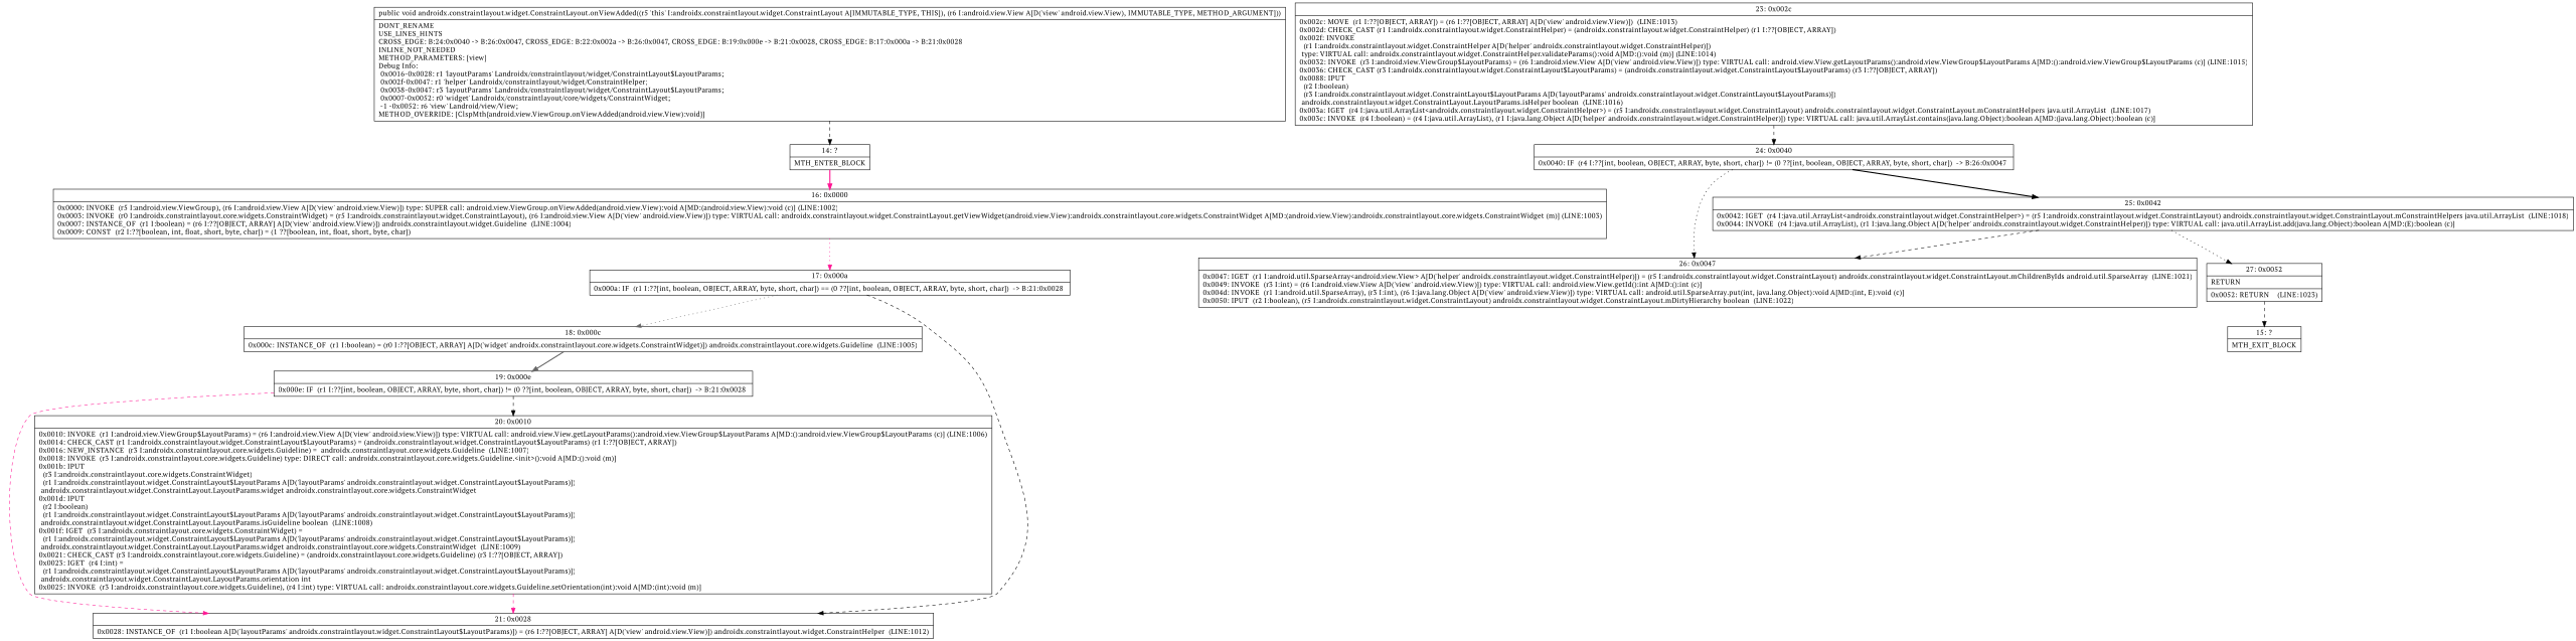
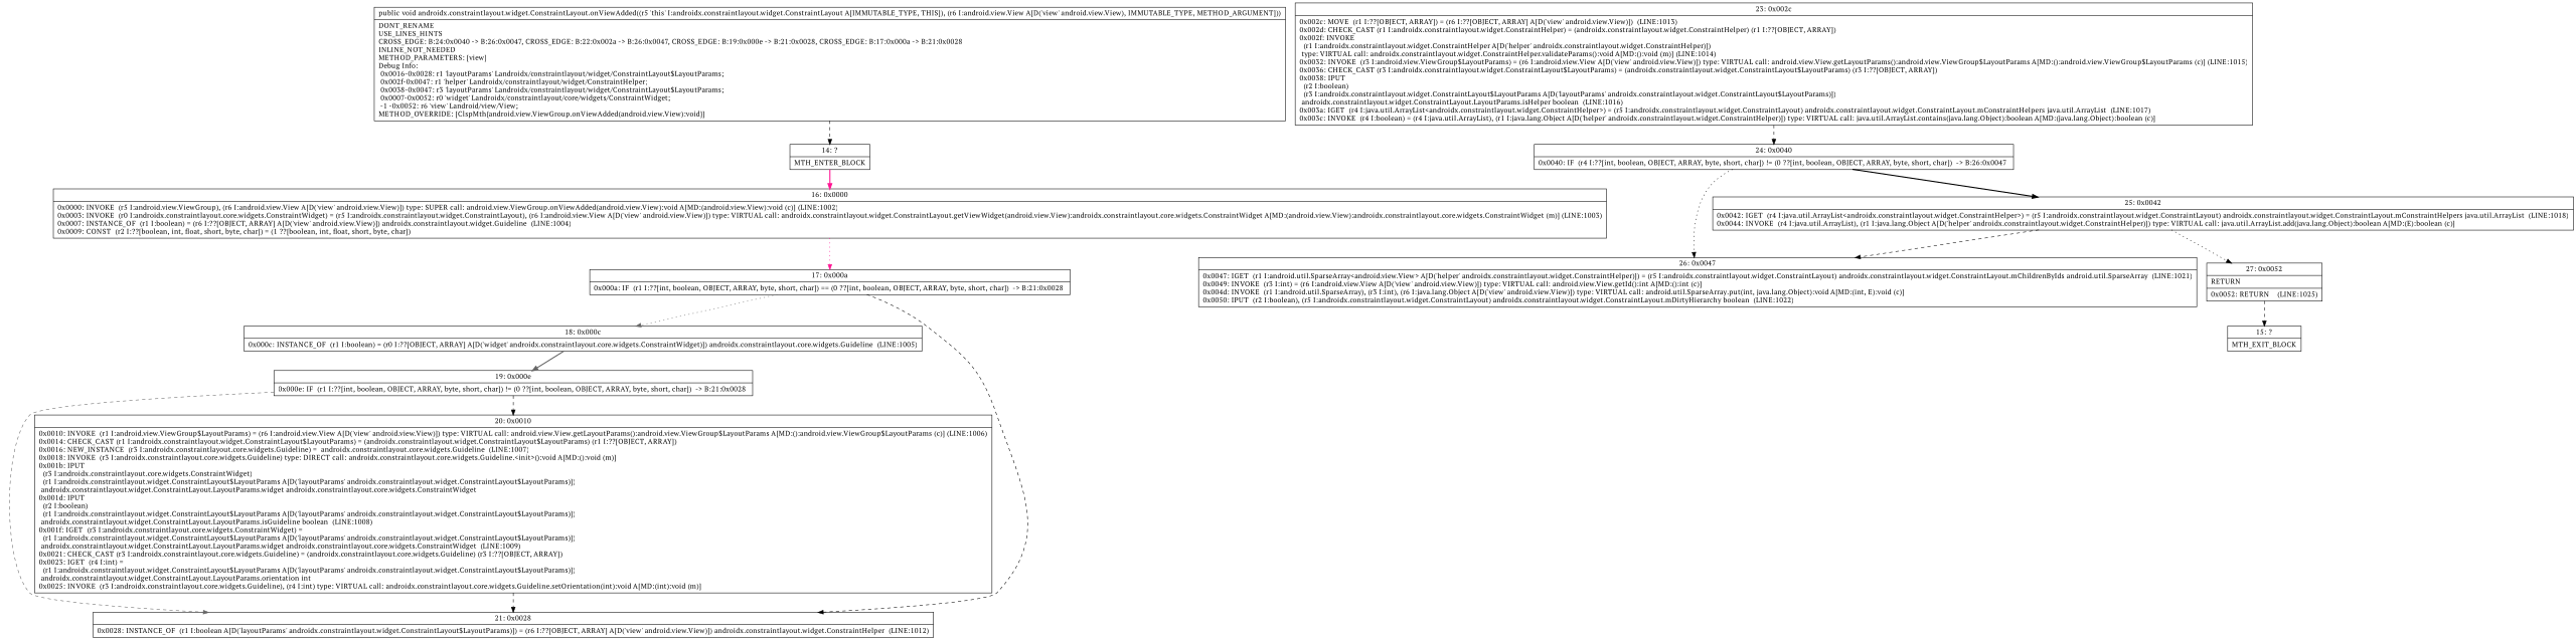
  digraph {
    fontname="PT Serif"
    node [fontname="PT Serif" shape=record]
    edge [color=black fontname="PT Serif" style=dashed]
    n1 [label="{14\:\ ?|MTH_ENTER_BLOCK\l}"]
    n2 [label="{16\:\ 0x0000|0x0000: INVOKE  (r5 I:android.view.ViewGroup), (r6 I:android.view.View A[D('view' android.view.View)]) type: SUPER call: android.view.ViewGroup.onViewAdded(android.view.View):void A[MD:(android.view.View):void (c)] (LINE:1002)\l0x0003: INVOKE  (r0 I:androidx.constraintlayout.core.widgets.ConstraintWidget) = (r5 I:androidx.constraintlayout.widget.ConstraintLayout), (r6 I:android.view.View A[D('view' android.view.View)]) type: VIRTUAL call: androidx.constraintlayout.widget.ConstraintLayout.getViewWidget(android.view.View):androidx.constraintlayout.core.widgets.ConstraintWidget A[MD:(android.view.View):androidx.constraintlayout.core.widgets.ConstraintWidget (m)] (LINE:1003)\l0x0007: INSTANCE_OF  (r1 I:boolean) = (r6 I:??[OBJECT, ARRAY] A[D('view' android.view.View)]) androidx.constraintlayout.widget.Guideline  (LINE:1004)\l0x0009: CONST  (r2 I:??[boolean, int, float, short, byte, char]) = (1 ??[boolean, int, float, short, byte, char]) \l}"]
    n3 [label="{17\:\ 0x000a|0x000a: IF  (r1 I:??[int, boolean, OBJECT, ARRAY, byte, short, char]) == (0 ??[int, boolean, OBJECT, ARRAY, byte, short, char])  \-\> B:21:0x0028 \l}"]
    n4 [label="{18\:\ 0x000c|0x000c: INSTANCE_OF  (r1 I:boolean) = (r0 I:??[OBJECT, ARRAY] A[D('widget' androidx.constraintlayout.core.widgets.ConstraintWidget)]) androidx.constraintlayout.core.widgets.Guideline  (LINE:1005)\l}"]
    n5 [label="{21\:\ 0x0028|0x0028: INSTANCE_OF  (r1 I:boolean A[D('layoutParams' androidx.constraintlayout.widget.ConstraintLayout$LayoutParams)]) = (r6 I:??[OBJECT, ARRAY] A[D('view' android.view.View)]) androidx.constraintlayout.widget.ConstraintHelper  (LINE:1012)\l}"]
    n6 [label="{19\:\ 0x000e|0x000e: IF  (r1 I:??[int, boolean, OBJECT, ARRAY, byte, short, char]) != (0 ??[int, boolean, OBJECT, ARRAY, byte, short, char])  \-\> B:21:0x0028 \l}"]
    n7 [label="{20\:\ 0x0010|0x0010: INVOKE  (r1 I:android.view.ViewGroup$LayoutParams) = (r6 I:android.view.View A[D('view' android.view.View)]) type: VIRTUAL call: android.view.View.getLayoutParams():android.view.ViewGroup$LayoutParams A[MD:():android.view.ViewGroup$LayoutParams (c)] (LINE:1006)\l0x0014: CHECK_CAST (r1 I:androidx.constraintlayout.widget.ConstraintLayout$LayoutParams) = (androidx.constraintlayout.widget.ConstraintLayout$LayoutParams) (r1 I:??[OBJECT, ARRAY]) \l0x0016: NEW_INSTANCE  (r3 I:androidx.constraintlayout.core.widgets.Guideline) =  androidx.constraintlayout.core.widgets.Guideline  (LINE:1007)\l0x0018: INVOKE  (r3 I:androidx.constraintlayout.core.widgets.Guideline) type: DIRECT call: androidx.constraintlayout.core.widgets.Guideline.\<init\>():void A[MD:():void (m)]\l0x001b: IPUT  \l  (r3 I:androidx.constraintlayout.core.widgets.ConstraintWidget)\l  (r1 I:androidx.constraintlayout.widget.ConstraintLayout$LayoutParams A[D('layoutParams' androidx.constraintlayout.widget.ConstraintLayout$LayoutParams)])\l androidx.constraintlayout.widget.ConstraintLayout.LayoutParams.widget androidx.constraintlayout.core.widgets.ConstraintWidget \l0x001d: IPUT  \l  (r2 I:boolean)\l  (r1 I:androidx.constraintlayout.widget.ConstraintLayout$LayoutParams A[D('layoutParams' androidx.constraintlayout.widget.ConstraintLayout$LayoutParams)])\l androidx.constraintlayout.widget.ConstraintLayout.LayoutParams.isGuideline boolean  (LINE:1008)\l0x001f: IGET  (r3 I:androidx.constraintlayout.core.widgets.ConstraintWidget) = \l  (r1 I:androidx.constraintlayout.widget.ConstraintLayout$LayoutParams A[D('layoutParams' androidx.constraintlayout.widget.ConstraintLayout$LayoutParams)])\l androidx.constraintlayout.widget.ConstraintLayout.LayoutParams.widget androidx.constraintlayout.core.widgets.ConstraintWidget  (LINE:1009)\l0x0021: CHECK_CAST (r3 I:androidx.constraintlayout.core.widgets.Guideline) = (androidx.constraintlayout.core.widgets.Guideline) (r3 I:??[OBJECT, ARRAY]) \l0x0023: IGET  (r4 I:int) = \l  (r1 I:androidx.constraintlayout.widget.ConstraintLayout$LayoutParams A[D('layoutParams' androidx.constraintlayout.widget.ConstraintLayout$LayoutParams)])\l androidx.constraintlayout.widget.ConstraintLayout.LayoutParams.orientation int \l0x0025: INVOKE  (r3 I:androidx.constraintlayout.core.widgets.Guideline), (r4 I:int) type: VIRTUAL call: androidx.constraintlayout.core.widgets.Guideline.setOrientation(int):void A[MD:(int):void (m)]\l}"]
-   n8 [label="{23\:\ 0x002c|0x002c: MOVE  (r1 I:??[OBJECT, ARRAY]) = (r6 I:??[OBJECT, ARRAY] A[D('view' android.view.View)])  (LINE:1013)\l0x002d: CHECK_CAST (r1 I:androidx.constraintlayout.widget.ConstraintHelper) = (androidx.constraintlayout.widget.ConstraintHelper) (r1 I:??[OBJECT, ARRAY]) \l0x002f: INVOKE  \l  (r1 I:androidx.constraintlayout.widget.ConstraintHelper A[D('helper' androidx.constraintlayout.widget.ConstraintHelper)])\l type: VIRTUAL call: androidx.constraintlayout.widget.ConstraintHelper.validateParams():void A[MD:():void (m)] (LINE:1014)\l0x0032: INVOKE  (r3 I:android.view.ViewGroup$LayoutParams) = (r6 I:android.view.View A[D('view' android.view.View)]) type: VIRTUAL call: android.view.View.getLayoutParams():android.view.ViewGroup$LayoutParams A[MD:():android.view.ViewGroup$LayoutParams (c)] (LINE:1015)\l0x0036: CHECK_CAST (r3 I:androidx.constraintlayout.widget.ConstraintLayout$LayoutParams) = (androidx.constraintlayout.widget.ConstraintLayout$LayoutParams) (r3 I:??[OBJECT, ARRAY]) \l0x0088: IPUT  \l  (r2 I:boolean)\l  (r3 I:androidx.constraintlayout.widget.ConstraintLayout$LayoutParams A[D('layoutParams' androidx.constraintlayout.widget.ConstraintLayout$LayoutParams)])\l androidx.constraintlayout.widget.ConstraintLayout.LayoutParams.isHelper boolean  (LINE:1016)\l0x003a: IGET  (r4 I:java.util.ArrayList\<androidx.constraintlayout.widget.ConstraintHelper\>) = (r5 I:androidx.constraintlayout.widget.ConstraintLayout) androidx.constraintlayout.widget.ConstraintLayout.mConstraintHelpers java.util.ArrayList  (LINE:1017)\l0x003c: INVOKE  (r4 I:boolean) = (r4 I:java.util.ArrayList), (r1 I:java.lang.Object A[D('helper' androidx.constraintlayout.widget.ConstraintHelper)]) type: VIRTUAL call: java.util.ArrayList.contains(java.lang.Object):boolean A[MD:(java.lang.Object):boolean (c)]\l}"]
+   n8 [label="{23\:\ 0x002c|0x002c: MOVE  (r1 I:??[OBJECT, ARRAY]) = (r6 I:??[OBJECT, ARRAY] A[D('view' android.view.View)])  (LINE:1013)\l0x002d: CHECK_CAST (r1 I:androidx.constraintlayout.widget.ConstraintHelper) = (androidx.constraintlayout.widget.ConstraintHelper) (r1 I:??[OBJECT, ARRAY]) \l0x002f: INVOKE  \l  (r1 I:androidx.constraintlayout.widget.ConstraintHelper A[D('helper' androidx.constraintlayout.widget.ConstraintHelper)])\l type: VIRTUAL call: androidx.constraintlayout.widget.ConstraintHelper.validateParams():void A[MD:():void (m)] (LINE:1014)\l0x0032: INVOKE  (r3 I:android.view.ViewGroup$LayoutParams) = (r6 I:android.view.View A[D('view' android.view.View)]) type: VIRTUAL call: android.view.View.getLayoutParams():android.view.ViewGroup$LayoutParams A[MD:():android.view.ViewGroup$LayoutParams (c)] (LINE:1015)\l0x0036: CHECK_CAST (r3 I:androidx.constraintlayout.widget.ConstraintLayout$LayoutParams) = (androidx.constraintlayout.widget.ConstraintLayout$LayoutParams) (r3 I:??[OBJECT, ARRAY]) \l0x0038: IPUT  \l  (r2 I:boolean)\l  (r3 I:androidx.constraintlayout.widget.ConstraintLayout$LayoutParams A[D('layoutParams' androidx.constraintlayout.widget.ConstraintLayout$LayoutParams)])\l androidx.constraintlayout.widget.ConstraintLayout.LayoutParams.isHelper boolean  (LINE:1016)\l0x003a: IGET  (r4 I:java.util.ArrayList\<androidx.constraintlayout.widget.ConstraintHelper\>) = (r5 I:androidx.constraintlayout.widget.ConstraintLayout) androidx.constraintlayout.widget.ConstraintLayout.mConstraintHelpers java.util.ArrayList  (LINE:1017)\l0x003c: INVOKE  (r4 I:boolean) = (r4 I:java.util.ArrayList), (r1 I:java.lang.Object A[D('helper' androidx.constraintlayout.widget.ConstraintHelper)]) type: VIRTUAL call: java.util.ArrayList.contains(java.lang.Object):boolean A[MD:(java.lang.Object):boolean (c)]\l}"]
    n9 [label="{24\:\ 0x0040|0x0040: IF  (r4 I:??[int, boolean, OBJECT, ARRAY, byte, short, char]) != (0 ??[int, boolean, OBJECT, ARRAY, byte, short, char])  \-\> B:26:0x0047 \l}"]
    n10 [label="{26\:\ 0x0047|0x0047: IGET  (r1 I:android.util.SparseArray\<android.view.View\> A[D('helper' androidx.constraintlayout.widget.ConstraintHelper)]) = (r5 I:androidx.constraintlayout.widget.ConstraintLayout) androidx.constraintlayout.widget.ConstraintLayout.mChildrenByIds android.util.SparseArray  (LINE:1021)\l0x0049: INVOKE  (r3 I:int) = (r6 I:android.view.View A[D('view' android.view.View)]) type: VIRTUAL call: android.view.View.getId():int A[MD:():int (c)]\l0x004d: INVOKE  (r1 I:android.util.SparseArray), (r3 I:int), (r6 I:java.lang.Object A[D('view' android.view.View)]) type: VIRTUAL call: android.util.SparseArray.put(int, java.lang.Object):void A[MD:(int, E):void (c)]\l0x0050: IPUT  (r2 I:boolean), (r5 I:androidx.constraintlayout.widget.ConstraintLayout) androidx.constraintlayout.widget.ConstraintLayout.mDirtyHierarchy boolean  (LINE:1022)\l}"]
    n11 [label="{25\:\ 0x0042|0x0042: IGET  (r4 I:java.util.ArrayList\<androidx.constraintlayout.widget.ConstraintHelper\>) = (r5 I:androidx.constraintlayout.widget.ConstraintLayout) androidx.constraintlayout.widget.ConstraintLayout.mConstraintHelpers java.util.ArrayList  (LINE:1018)\l0x0044: INVOKE  (r4 I:java.util.ArrayList), (r1 I:java.lang.Object A[D('helper' androidx.constraintlayout.widget.ConstraintHelper)]) type: VIRTUAL call: java.util.ArrayList.add(java.lang.Object):boolean A[MD:(E):boolean (c)]\l}"]
-   n12 [label="{27\:\ 0x0052|RETURN\l|0x0052: RETURN    (LINE:1023)\l}"]
+   n12 [label="{27\:\ 0x0052|RETURN\l|0x0052: RETURN    (LINE:1025)\l}"]
    n13 [label="{15\:\ ?|MTH_EXIT_BLOCK\l}"]
    n14 [label="{public void androidx.constraintlayout.widget.ConstraintLayout.onViewAdded((r5 'this' I:androidx.constraintlayout.widget.ConstraintLayout A[IMMUTABLE_TYPE, THIS]), (r6 I:android.view.View A[D('view' android.view.View), IMMUTABLE_TYPE, METHOD_ARGUMENT]))  | DONT_RENAME\lUSE_LINES_HINTS\lCROSS_EDGE: B:24:0x0040 \-\> B:26:0x0047, CROSS_EDGE: B:22:0x002a \-\> B:26:0x0047, CROSS_EDGE: B:19:0x000e \-\> B:21:0x0028, CROSS_EDGE: B:17:0x000a \-\> B:21:0x0028\lINLINE_NOT_NEEDED\lMETHOD_PARAMETERS: [view]\lDebug Info:\l  0x0016\-0x0028: r1 'layoutParams' Landroidx\/constraintlayout\/widget\/ConstraintLayout$LayoutParams;\l  0x002f\-0x0047: r1 'helper' Landroidx\/constraintlayout\/widget\/ConstraintHelper;\l  0x0038\-0x0047: r3 'layoutParams' Landroidx\/constraintlayout\/widget\/ConstraintLayout$LayoutParams;\l  0x0007\-0x0052: r0 'widget' Landroidx\/constraintlayout\/core\/widgets\/ConstraintWidget;\l  \-1 \-0x0052: r6 'view' Landroid\/view\/View;\lMETHOD_OVERRIDE: [ClspMth\{android.view.ViewGroup.onViewAdded(android.view.View):void\}]\l}"]
    n1 -> n2 [color=deeppink style=bold]
    n2 -> n3 [color=deeppink style=dotted]
    n3 -> n4 [color=gray40 style=dotted]
    n3 -> n5
    n4 -> n6 [color=gray40 style=bold]
-   n6 -> n5 [color=deeppink]
+   n6 -> n5 [color=gray40]
    n6 -> n7
-   n7 -> n5 [color=deeppink]
+   n7 -> n5
    n8 -> n9
    n9 -> n10 [style=dotted]
    n9 -> n11 [style=bold]
    n11 -> n10
    n11 -> n12 [style=dotted]
    n12 -> n13
    n14 -> n1
  }
